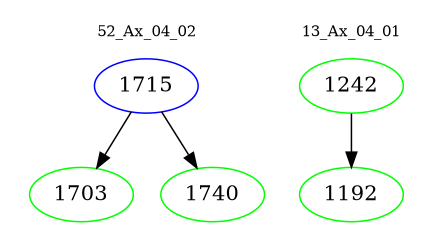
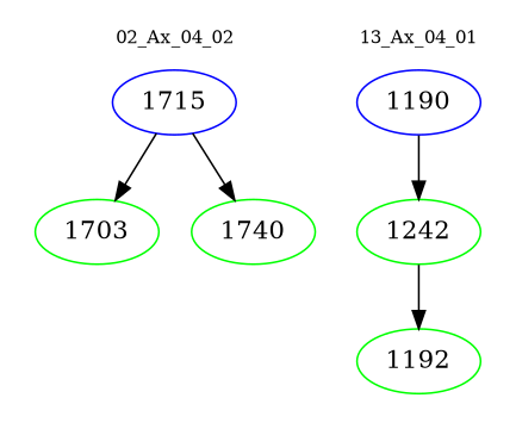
  digraph {
    node [color=green]
    edge [color=black]
    n1 [color=blue label=1715]
    n2 [label=1703]
    n3 [label=1740]
+   n4 [color=blue label=1190]
    n5 [label=1192]
    n6 [label=1242]
    subgraph cluster_1 {
      color=white
      fontsize=10
-     label="52_Ax_04_02"
+     label="02_Ax_04_02"
      n1
      n2
      n3
    }
    subgraph cluster_2 {
      color=white
      fontsize=10
      label="13_Ax_04_01"
+     n4
      n5
      n6
    }
    n1 -> n2
    n1 -> n3
+   n4 -> n6
    n6 -> n5
  }
